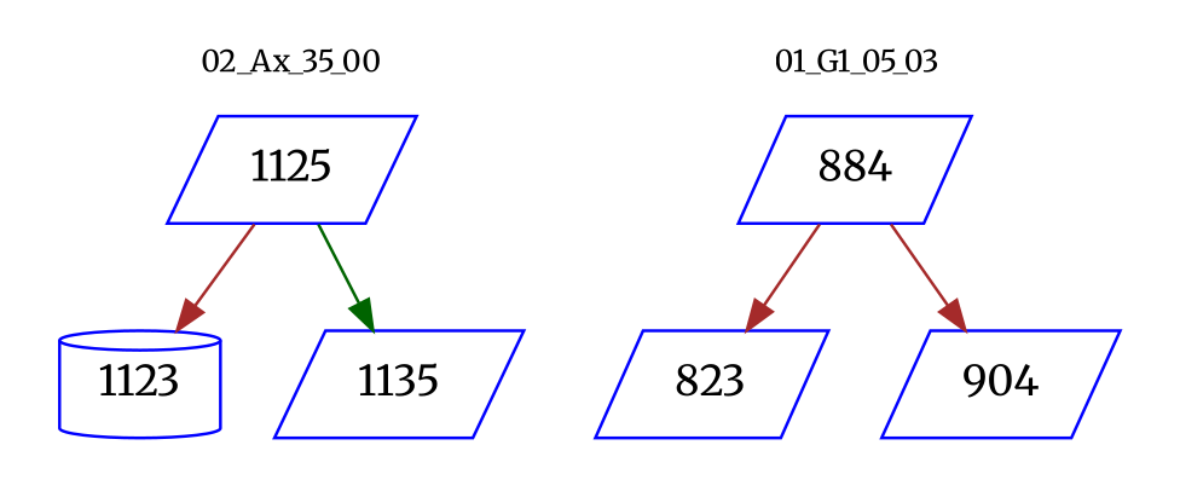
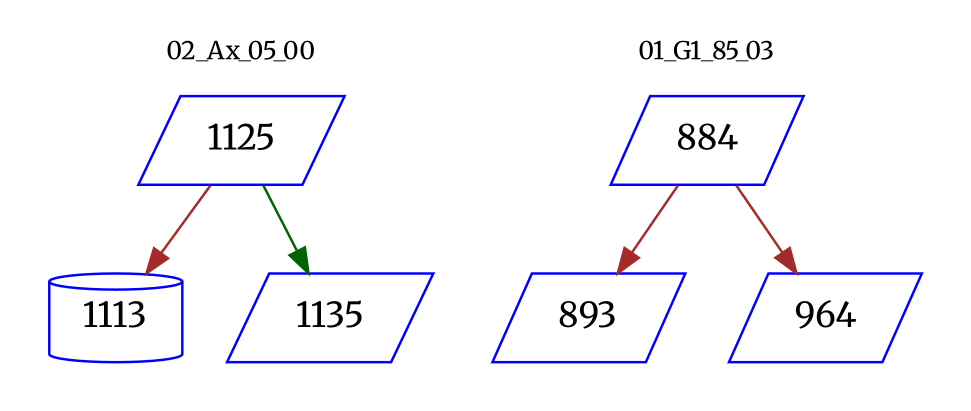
  digraph {
    fontname=Merriweather
    node [color=blue fontname=Merriweather shape=parallelogram]
    edge [color=brown fontname=Merriweather]
    n1 [label=1125]
-   n2 [label=1123 shape=cylinder]
+   n2 [label=1113 shape=cylinder]
    n3 [label=1135]
-   n4 [label=823]
+   n4 [label=893]
    n5 [label=884]
-   n6 [label=904]
+   n6 [label=964]
    subgraph cluster_1 {
      color=white
      fontsize=10
-     label="02_Ax_35_00"
+     label="02_Ax_05_00"
      n1
      n2
      n3
    }
    subgraph cluster_2 {
      color=white
      fontsize=10
-     label="01_G1_05_03"
+     label="01_G1_85_03"
      n4
      n5
      n6
    }
    n1 -> n2
    n1 -> n3 [color=darkgreen]
    n5 -> n4
    n5 -> n6
  }
